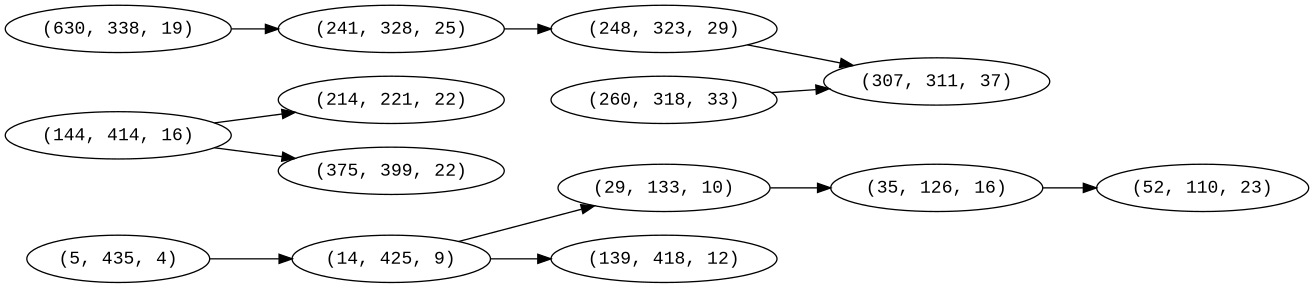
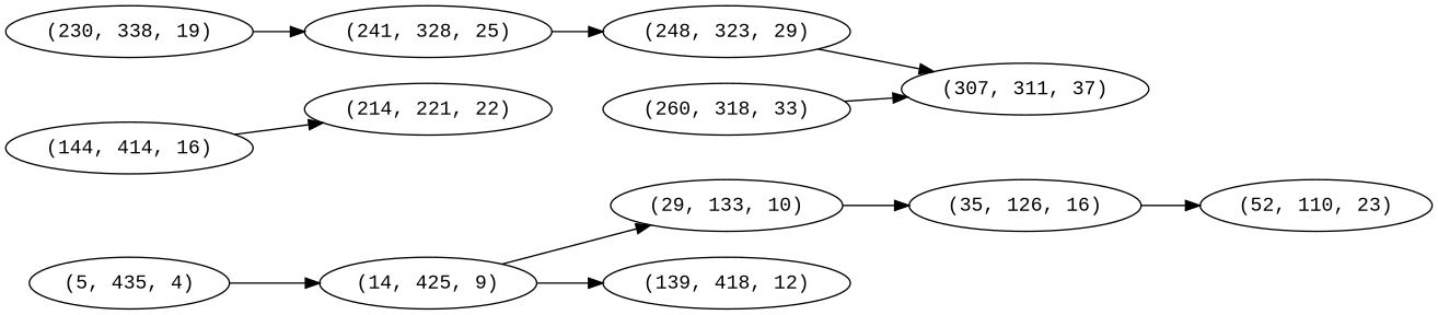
  digraph {
    fontname="Liberation Mono"
    rankdir=LR
    node [fontname="Liberation Mono"]
    edge [fontname="Liberation Mono"]
    "(5, 435, 4)"
    "(14, 425, 9)"
    "(29, 133, 10)"
    "(139, 418, 12)"
    "(35, 126, 16)"
    "(52, 110, 23)"
    "(144, 414, 16)"
    "(214, 221, 22)"
-   "(375, 399, 22)"
-   "(230, 338, 19)" [label="(630, 338, 19)"]
+   "(230, 338, 19)"
    "(241, 328, 25)"
    "(248, 323, 29)"
    "(307, 311, 37)"
    "(260, 318, 33)"
    "(5, 435, 4)" -> "(14, 425, 9)"
    "(14, 425, 9)" -> "(29, 133, 10)"
    "(14, 425, 9)" -> "(139, 418, 12)"
    "(29, 133, 10)" -> "(35, 126, 16)"
    "(35, 126, 16)" -> "(52, 110, 23)"
    "(144, 414, 16)" -> "(214, 221, 22)"
-   "(144, 414, 16)" -> "(375, 399, 22)"
    "(230, 338, 19)" -> "(241, 328, 25)"
    "(241, 328, 25)" -> "(248, 323, 29)"
    "(248, 323, 29)" -> "(307, 311, 37)"
    "(260, 318, 33)" -> "(307, 311, 37)"
  }
